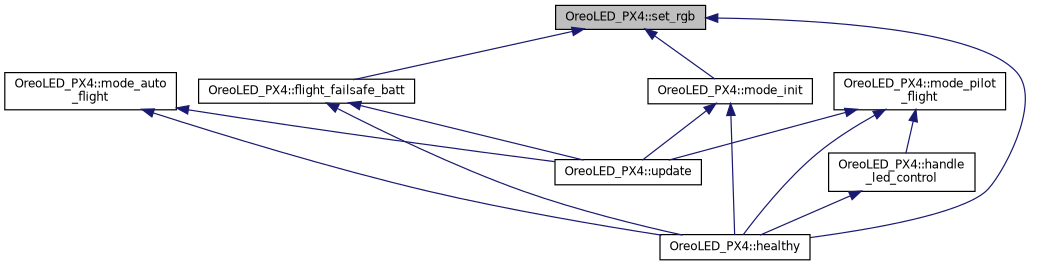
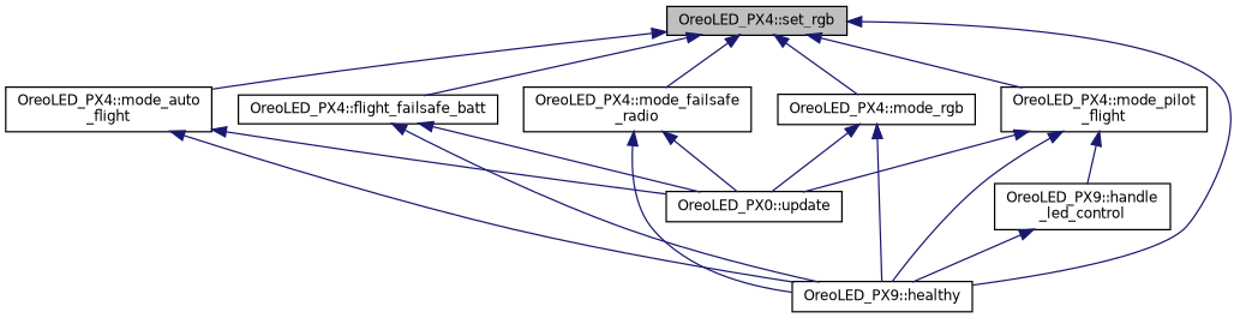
  digraph {
    rankdir=TB
    node [color=black fillcolor=white fontname=Helvetica fontsize=10 shape=record style=filled]
    edge [color=midnightblue dir=back fontname=Helvetica fontsize=10 labelfontname=Helvetica labelfontsize=10 style=solid]
    n1 [fillcolor=grey75 fontcolor=black height=0.2 label="OreoLED_PX4::set_rgb" width=0.4]
-   n2 [height=0.2 label="OreoLED_PX4::healthy" width=0.4]
+   n2 [height=0.2 label="OreoLED_PX9::healthy" width=0.4]
    n3 [height=0.2 label="OreoLED_PX4::mode_auto\l_flight" width=0.4]
    n4 [height=0.2 label="OreoLED_PX4::flight_failsafe_batt" width=0.4]
-   n6 [height=0.2 label="OreoLED_PX4::mode_init" width=0.4]
+   n5 [height=0.2 label="OreoLED_PX4::mode_failsafe\l_radio" width=0.4]
+   n6 [height=0.2 label="OreoLED_PX4::mode_rgb" width=0.4]
    n7 [height=0.2 label="OreoLED_PX4::mode_pilot\l_flight" width=0.4]
-   n8 [height=0.2 label="OreoLED_PX4::handle\l_led_control" width=0.4]
-   n9 [height=0.2 label="OreoLED_PX4::update" width=0.4]
+   n8 [height=0.2 label="OreoLED_PX9::handle\l_led_control" width=0.4]
+   n9 [height=0.2 label="OreoLED_PX0::update" width=0.4]
    n1 -> n2
+   n1 -> n3
    n1 -> n4
+   n1 -> n5
    n1 -> n6
+   n1 -> n7
    n3 -> n2
    n3 -> n9
    n4 -> n2
    n4 -> n9
+   n5 -> n2
+   n5 -> n9
    n6 -> n2
    n6 -> n9
    n7 -> n2
    n7 -> n8
    n7 -> n9
    n8 -> n2
  }
